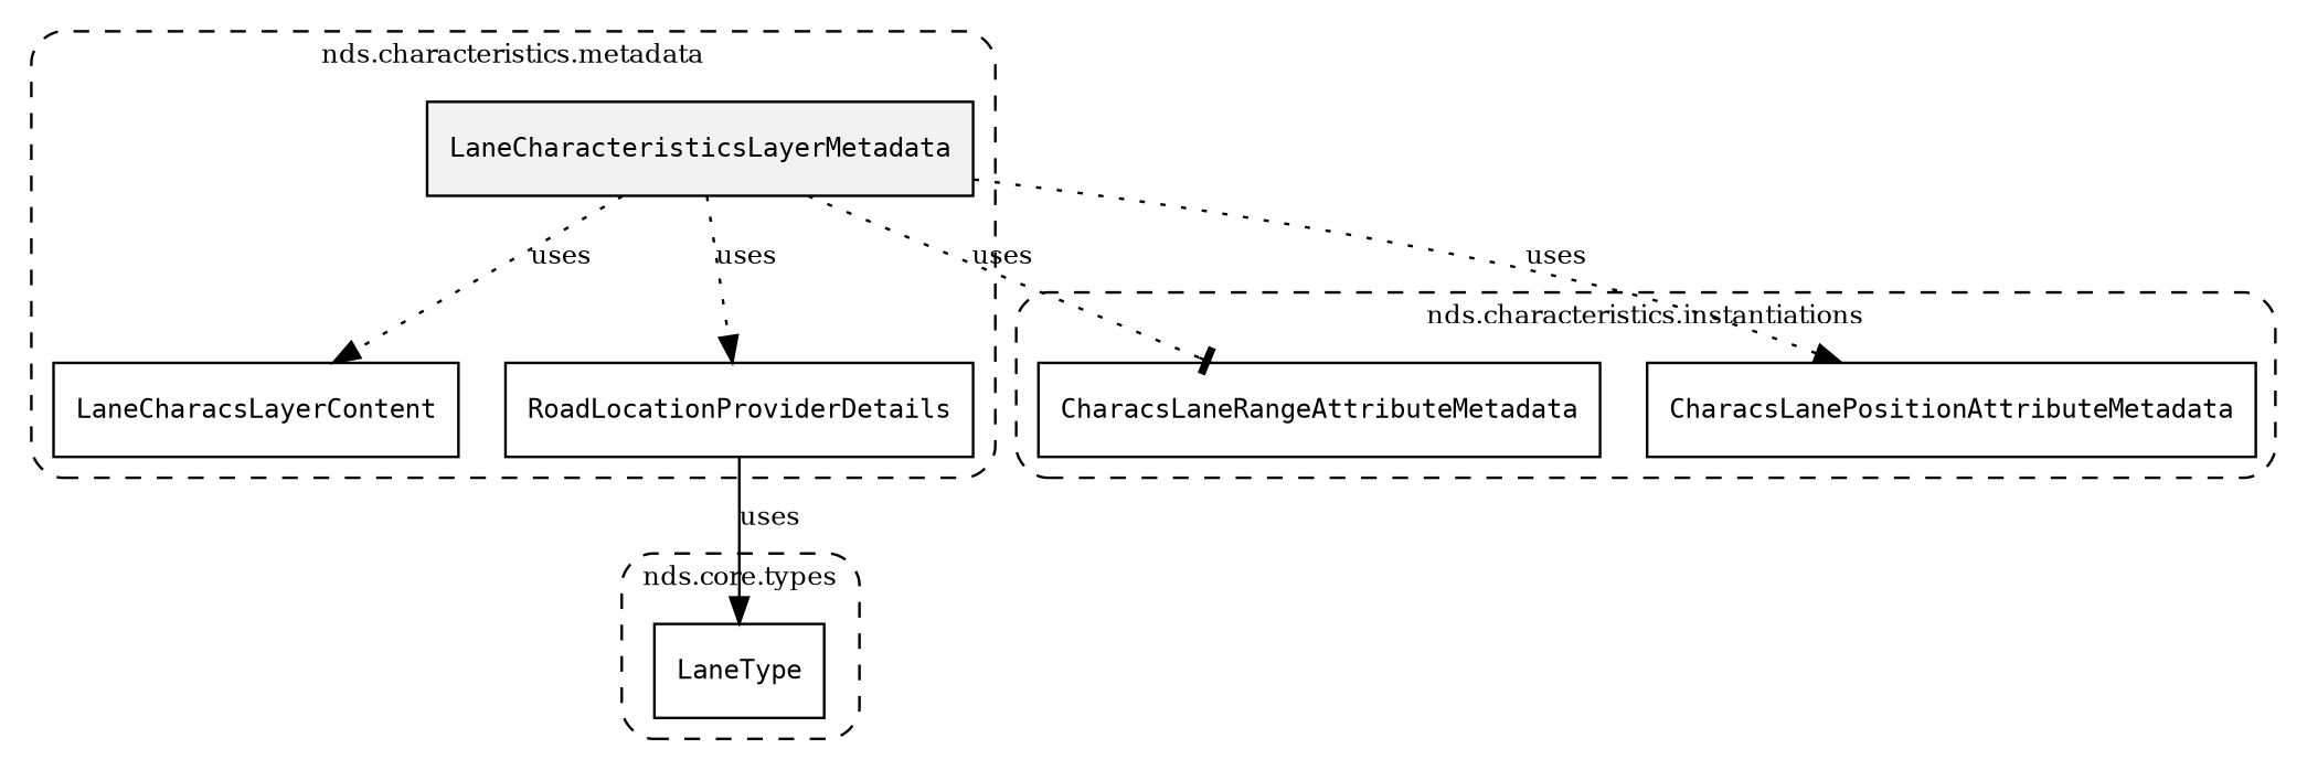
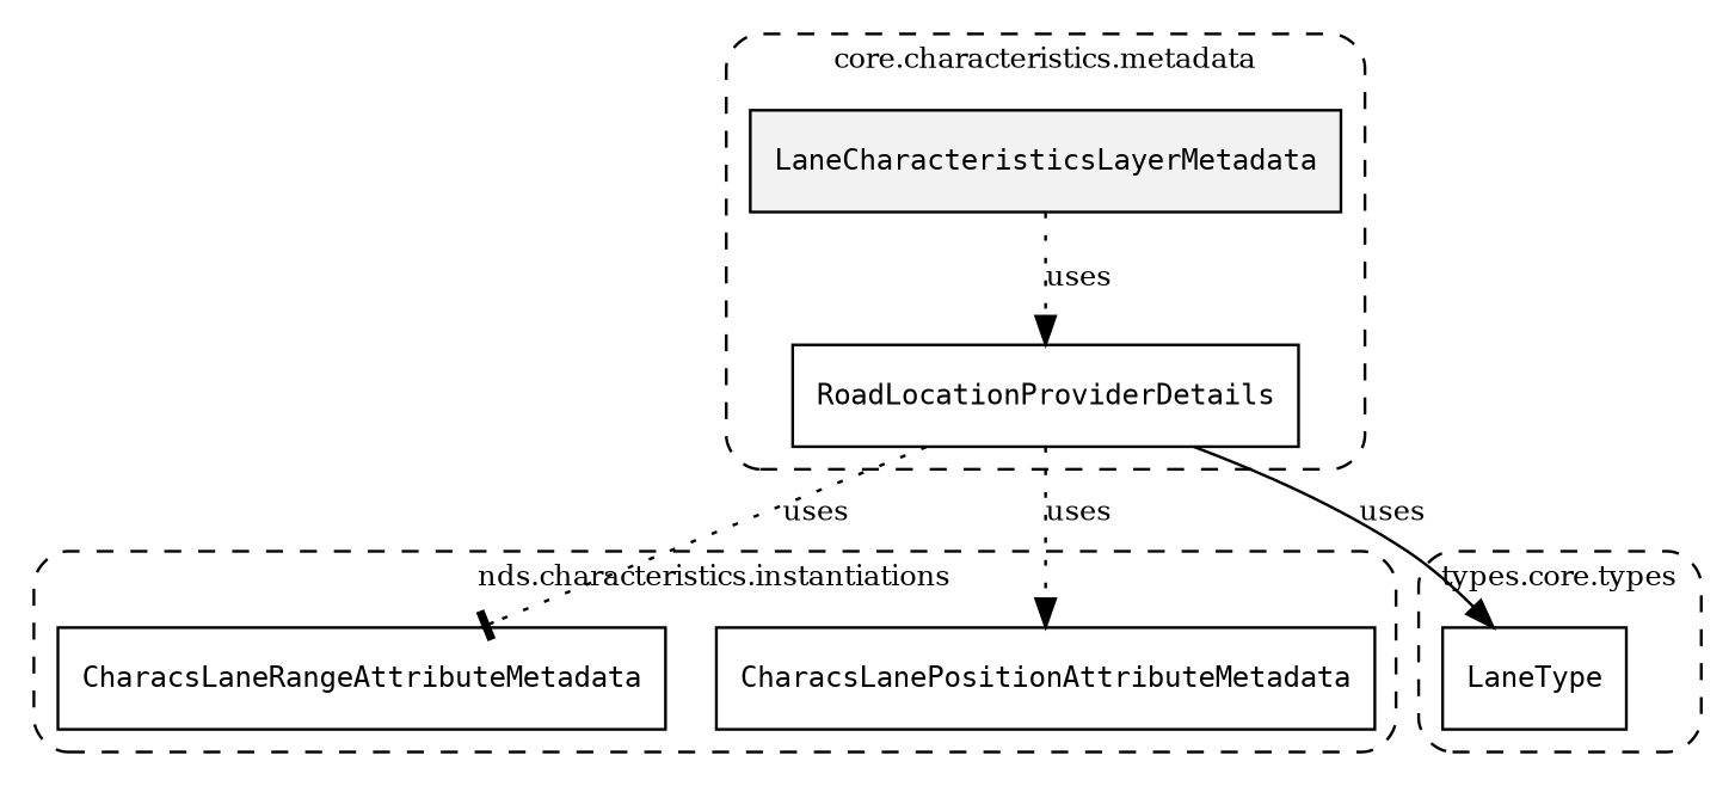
  digraph {
    fontsize=10
    rankdir=TB
    node [fontsize=10 shape=box]
    edge [arrowhead=normal fontsize=10 style=dotted]
    n1 [fillcolor="#0000000D" label=<<font face="monospace"><table align="center" border="0" cellspacing="0" cellpadding="0"><tr><td href="../../../content/packages/nds.characteristics.metadata.html#Structure-LaneCharacteristicsLayerMetadata" title="Structure defined in nds.characteristics.metadata">LaneCharacteristicsLayerMetadata</td></tr></table></font>> style=filled]
-   n2 [label=<<font face="monospace"><table align="center" border="0" cellspacing="0" cellpadding="0"><tr><td href="../../../content/packages/nds.characteristics.metadata.html#Bitmask-LaneCharacsLayerContent" title="Bitmask defined in nds.characteristics.metadata">LaneCharacsLayerContent</td></tr></table></font>>]
    n3 [label=<<font face="monospace"><table align="center" border="0" cellspacing="0" cellpadding="0"><tr><td href="../../../content/packages/nds.characteristics.metadata.html#Structure-RoadLocationProviderDetails" title="Structure defined in nds.characteristics.metadata">RoadLocationProviderDetails</td></tr></table></font>>]
    n4 [label=<<font face="monospace"><table align="center" border="0" cellspacing="0" cellpadding="0"><tr><td href="../../../content/packages/nds.characteristics.instantiations.html#InstantiateType-CharacsLaneRangeAttributeMetadata" title="InstantiateType defined in nds.characteristics.instantiations">CharacsLaneRangeAttributeMetadata</td></tr></table></font>>]
    n5 [label=<<font face="monospace"><table align="center" border="0" cellspacing="0" cellpadding="0"><tr><td href="../../../content/packages/nds.characteristics.instantiations.html#InstantiateType-CharacsLanePositionAttributeMetadata" title="InstantiateType defined in nds.characteristics.instantiations">CharacsLanePositionAttributeMetadata</td></tr></table></font>>]
    n6 [label=<<font face="monospace"><table align="center" border="0" cellspacing="0" cellpadding="0"><tr><td href="../../../content/packages/nds.core.types.html#Structure-LaneType" title="Structure defined in nds.core.types">LaneType</td></tr></table></font>>]
    subgraph cluster_1 {
-     label="nds.characteristics.metadata"
+     label="core.characteristics.metadata"
      style="dashed, rounded"
      n1
-     n2
      n3
    }
    subgraph cluster_2 {
      label="nds.characteristics.instantiations"
      style="dashed, rounded"
      n4
      n5
    }
    subgraph cluster_3 {
-     label="nds.core.types"
+     label="types.core.types"
      style="dashed, rounded"
      n6
    }
-   n1 -> n2 [label=uses]
    n1 -> n3 [label=uses]
-   n1 -> n4 [arrowhead=tee label=uses]
-   n1 -> n5 [label=uses]
+   n3 -> n4 [arrowhead=tee label=uses]
+   n3 -> n5 [label=uses]
    n3 -> n6 [label=uses style=solid]
  }
